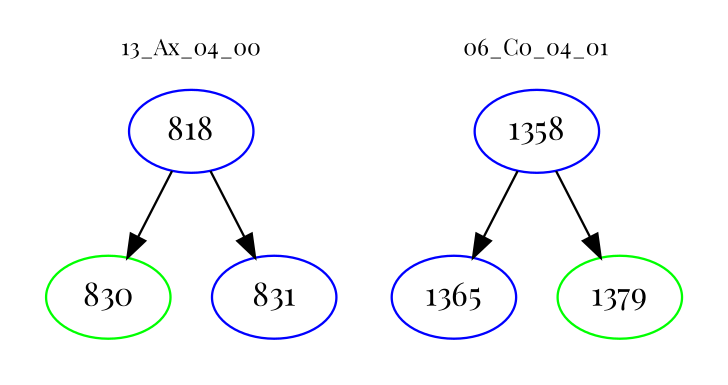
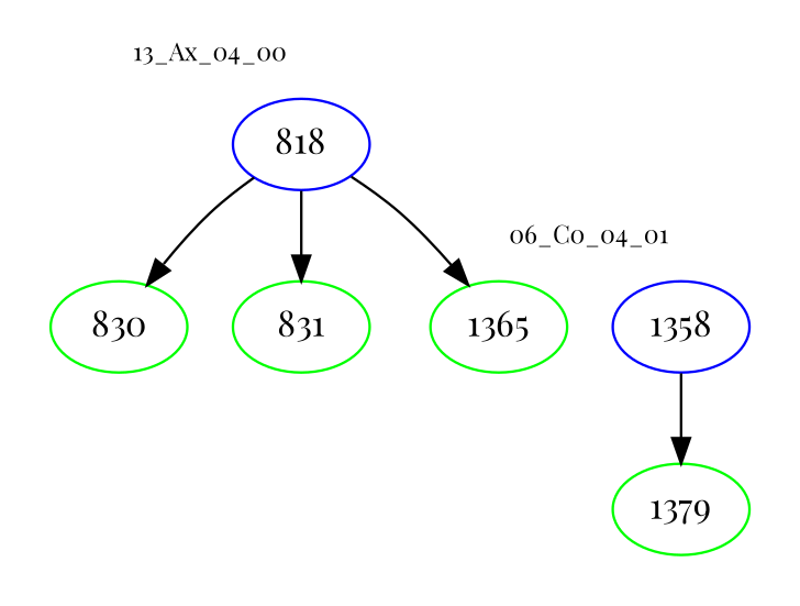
  digraph {
    fontname="Playfair Display"
    node [color=blue fontname="Playfair Display"]
    edge [color=black fontname="Playfair Display"]
    n1 [label=818]
    n2 [color=green label=830]
-   n3 [label=831]
+   n3 [color=green label=831]
    n4 [label=1358]
-   n5 [label=1365]
+   n5 [color=green label=1365]
    n6 [color=green label=1379]
    subgraph cluster_1 {
      color=white
      fontsize=10
      label="13_Ax_04_00"
      n1
      n2
      n3
    }
    subgraph cluster_2 {
      color=white
      fontsize=10
      label="06_C0_04_01"
      n4
      n5
      n6
    }
    n1 -> n2
    n1 -> n3
-   n4 -> n5
+   n1 -> n5
    n4 -> n6
  }
